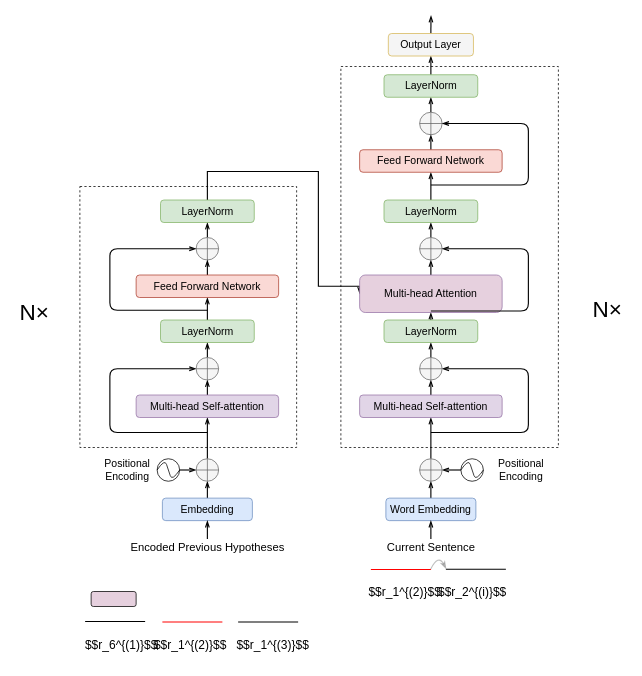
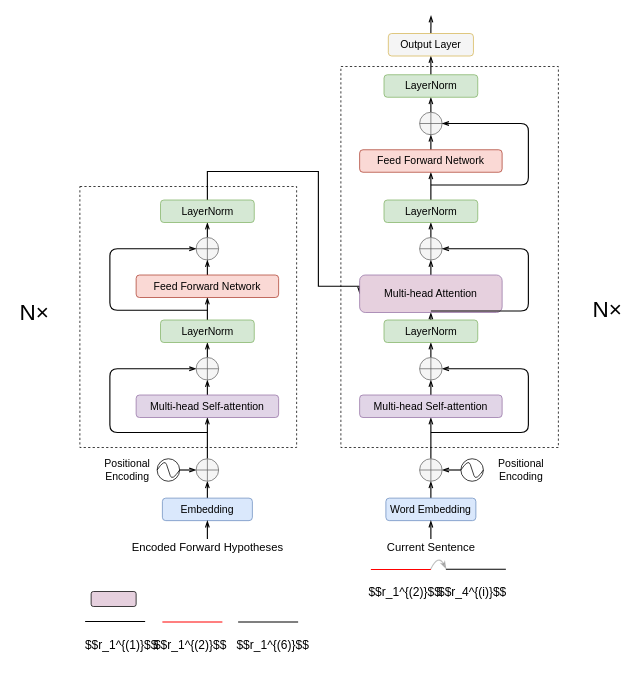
  <mxCell id="0" />
  <mxCell id="1" parent="0" />
  <mxCell id="2" value="&lt;font style=&quot;font-size: 16px&quot;&gt;$$r_1^{(2)}$$&lt;/font&gt;" style="text;html=1;align=center;verticalAlign=middle;resizable=0;points=[];autosize=1;strokeColor=none;fillColor=none;fontSize=30;" vertex="1" parent="1"><mxGeometry x="484" y="758.69" width="110" height="50" as="geometry" /></mxCell>
- <mxCell id="3" value="&lt;font style=&quot;font-size: 16px&quot;&gt;$$r_2^{(i)}$$&lt;/font&gt;" style="text;html=1;align=center;verticalAlign=middle;resizable=0;points=[];autosize=1;strokeColor=none;fillColor=none;fontSize=30;" vertex="1" parent="1"><mxGeometry x="574" y="758.69" width="110" height="50" as="geometry" /></mxCell>
- <mxCell id="4" value="&lt;font style=&quot;font-size: 16px&quot;&gt;$$r_1^{(3)}$$&lt;/font&gt;" style="text;html=1;align=center;verticalAlign=middle;resizable=0;points=[];autosize=1;strokeColor=none;fillColor=none;fontSize=30;" vertex="1" parent="1"><mxGeometry x="308" y="828.69" width="110" height="50" as="geometry" /></mxCell>
+ <mxCell id="3" value="&lt;font style=&quot;font-size: 16px&quot;&gt;$$r_4^{(i)}$$&lt;/font&gt;" style="text;html=1;align=center;verticalAlign=middle;resizable=0;points=[];autosize=1;strokeColor=none;fillColor=none;fontSize=30;" vertex="1" parent="1"><mxGeometry x="574" y="758.69" width="110" height="50" as="geometry" /></mxCell>
+ <mxCell id="4" value="&lt;font style=&quot;font-size: 16px&quot;&gt;$$r_1^{(6)}$$&lt;/font&gt;" style="text;html=1;align=center;verticalAlign=middle;resizable=0;points=[];autosize=1;strokeColor=none;fillColor=none;fontSize=30;" vertex="1" parent="1"><mxGeometry x="308" y="828.69" width="110" height="50" as="geometry" /></mxCell>
  <mxCell id="5" value="&lt;font style=&quot;font-size: 16px&quot;&gt;$$r_1^{(2)}$$&lt;/font&gt;" style="text;html=1;align=center;verticalAlign=middle;resizable=0;points=[];autosize=1;strokeColor=none;fillColor=none;fontSize=30;" vertex="1" parent="1"><mxGeometry x="198" y="828.69" width="110" height="50" as="geometry" /></mxCell>
  <mxCell id="6" value="" style="rounded=0;whiteSpace=wrap;html=1;shadow=0;glass=0;dashed=1;sketch=0;fillColor=none;" parent="1" vertex="1"><mxGeometry x="106" y="248" width="289" height="348" as="geometry" /></mxCell>
  <mxCell id="7" style="edgeStyle=orthogonalEdgeStyle;rounded=0;orthogonalLoop=1;jettySize=auto;html=1;entryX=0.5;entryY=1;entryDx=0;entryDy=0;strokeWidth=1.5;endArrow=openThin;endFill=0;exitX=0.5;exitY=0;exitDx=0;exitDy=0;" parent="1" source="29" target="9" edge="1"><mxGeometry relative="1" as="geometry"><mxPoint x="276" y="595" as="sourcePoint" /></mxGeometry></mxCell>
  <mxCell id="8" style="edgeStyle=orthogonalEdgeStyle;rounded=0;orthogonalLoop=1;jettySize=auto;html=1;exitX=0.5;exitY=0;exitDx=0;exitDy=0;entryX=0.5;entryY=1;entryDx=0;entryDy=0;endArrow=openThin;endFill=0;strokeWidth=1.5;" parent="1" source="9" target="12" edge="1"><mxGeometry relative="1" as="geometry" /></mxCell>
  <mxCell id="9" value="&lt;span style=&quot;font-size: 14px&quot;&gt;Multi-head Self-attention&lt;/span&gt;" style="rounded=1;whiteSpace=wrap;html=1;fillColor=#e1d5e7;strokeColor=#9673a6;" parent="1" vertex="1"><mxGeometry x="181" y="526" width="190" height="30" as="geometry" /></mxCell>
  <mxCell id="10" value="" style="edgeStyle=elbowEdgeStyle;elbow=horizontal;endArrow=openThin;html=1;strokeWidth=1.5;entryX=0;entryY=0.5;entryDx=0;entryDy=0;endFill=0;" parent="1" target="12" edge="1"><mxGeometry width="50" height="50" relative="1" as="geometry"><mxPoint x="276" y="576" as="sourcePoint" /><mxPoint x="376" y="486" as="targetPoint" /><Array as="points"><mxPoint x="146" y="536" /><mxPoint x="446" y="516" /></Array></mxGeometry></mxCell>
  <mxCell id="11" style="edgeStyle=orthogonalEdgeStyle;rounded=0;orthogonalLoop=1;jettySize=auto;html=1;exitX=0.5;exitY=0;exitDx=0;exitDy=0;entryX=0.5;entryY=1;entryDx=0;entryDy=0;endArrow=openThin;endFill=0;strokeWidth=1.5;" parent="1" source="12" target="14" edge="1"><mxGeometry relative="1" as="geometry" /></mxCell>
  <mxCell id="12" value="" style="shape=orEllipse;perimeter=ellipsePerimeter;whiteSpace=wrap;html=1;backgroundOutline=1;fillColor=#f5f5f5;strokeColor=#666666;fontColor=#333333;" parent="1" vertex="1"><mxGeometry x="261" y="476" width="30" height="30" as="geometry" /></mxCell>
  <mxCell id="13" style="edgeStyle=orthogonalEdgeStyle;rounded=0;orthogonalLoop=1;jettySize=auto;html=1;exitX=0.5;exitY=0;exitDx=0;exitDy=0;entryX=0.5;entryY=1;entryDx=0;entryDy=0;endArrow=openThin;endFill=0;strokeWidth=1.5;" parent="1" source="14" target="18" edge="1"><mxGeometry relative="1" as="geometry" /></mxCell>
  <mxCell id="14" value="&lt;span style=&quot;font-size: 14px&quot;&gt;LayerNorm&lt;/span&gt;" style="rounded=1;whiteSpace=wrap;html=1;fillColor=#d5e8d4;strokeColor=#82b366;" parent="1" vertex="1"><mxGeometry x="213.5" y="426" width="125" height="30" as="geometry" /></mxCell>
  <mxCell id="15" style="edgeStyle=orthogonalEdgeStyle;rounded=0;orthogonalLoop=1;jettySize=auto;html=1;exitX=0.5;exitY=0;exitDx=0;exitDy=0;entryX=0.5;entryY=1;entryDx=0;entryDy=0;endArrow=openThin;endFill=0;strokeWidth=1.5;" parent="1" source="16" target="21" edge="1"><mxGeometry relative="1" as="geometry" /></mxCell>
  <mxCell id="16" value="" style="shape=orEllipse;perimeter=ellipsePerimeter;whiteSpace=wrap;html=1;backgroundOutline=1;fillColor=#f5f5f5;strokeColor=#666666;fontColor=#333333;" parent="1" vertex="1"><mxGeometry x="261" y="316" width="30" height="30" as="geometry" /></mxCell>
  <mxCell id="17" style="edgeStyle=orthogonalEdgeStyle;rounded=0;orthogonalLoop=1;jettySize=auto;html=1;exitX=0.5;exitY=0;exitDx=0;exitDy=0;entryX=0.5;entryY=1;entryDx=0;entryDy=0;endArrow=openThin;endFill=0;strokeWidth=1.5;" parent="1" source="18" target="16" edge="1"><mxGeometry relative="1" as="geometry" /></mxCell>
  <mxCell id="18" value="&lt;span style=&quot;font-size: 14px&quot;&gt;Feed Forward Network&lt;/span&gt;" style="rounded=1;whiteSpace=wrap;html=1;fillColor=#fad9d5;strokeColor=#ae4132;" parent="1" vertex="1"><mxGeometry x="181" y="366" width="190" height="30" as="geometry" /></mxCell>
  <mxCell id="19" value="" style="edgeStyle=elbowEdgeStyle;elbow=horizontal;endArrow=openThin;html=1;strokeWidth=1.5;endFill=0;entryX=0;entryY=0.5;entryDx=0;entryDy=0;" parent="1" target="16" edge="1"><mxGeometry width="50" height="50" relative="1" as="geometry"><mxPoint x="276" y="413" as="sourcePoint" /><mxPoint x="256" y="346" as="targetPoint" /><Array as="points"><mxPoint x="146" y="376" /></Array></mxGeometry></mxCell>
  <mxCell id="20" style="edgeStyle=orthogonalEdgeStyle;rounded=0;orthogonalLoop=1;jettySize=auto;html=1;exitX=0.5;exitY=0;exitDx=0;exitDy=0;endArrow=openThin;endFill=0;strokeWidth=1.5;entryX=0;entryY=0.5;entryDx=0;entryDy=0;" parent="1" source="21" target="62" edge="1"><mxGeometry relative="1" as="geometry"><mxPoint x="185" y="222" as="targetPoint" /><Array as="points"><mxPoint x="276" y="228" /><mxPoint x="424" y="228" /><mxPoint x="424" y="381" /></Array></mxGeometry></mxCell>
  <mxCell id="21" value="&lt;span style=&quot;font-size: 14px&quot;&gt;LayerNorm&lt;/span&gt;" style="rounded=1;whiteSpace=wrap;html=1;fillColor=#d5e8d4;strokeColor=#82b366;" parent="1" vertex="1"><mxGeometry x="213.5" y="266" width="125" height="30" as="geometry" /></mxCell>
  <mxCell id="22" style="edgeStyle=none;rounded=0;orthogonalLoop=1;jettySize=auto;html=1;exitX=0.5;exitY=0;exitDx=0;exitDy=0;entryX=0.5;entryY=1;entryDx=0;entryDy=0;endArrow=openThin;endFill=0;strokeWidth=1.5;" parent="1" source="23" target="29" edge="1"><mxGeometry relative="1" as="geometry" /></mxCell>
  <mxCell id="23" value="&lt;font style=&quot;font-size: 14px&quot;&gt;Embedding&lt;/font&gt;" style="rounded=1;whiteSpace=wrap;html=1;fillColor=#dae8fc;strokeColor=#6c8ebf;" parent="1" vertex="1"><mxGeometry x="216" y="663.5" width="120" height="30" as="geometry" /></mxCell>
  <mxCell id="24" value="" style="endArrow=openThin;html=1;strokeWidth=1.5;entryX=0.5;entryY=1;entryDx=0;entryDy=0;endFill=0;" parent="1" edge="1"><mxGeometry width="50" height="50" relative="1" as="geometry"><mxPoint x="276" y="718" as="sourcePoint" /><mxPoint x="276" y="693.5" as="targetPoint" /></mxGeometry></mxCell>
  <mxCell id="25" style="edgeStyle=none;rounded=0;orthogonalLoop=1;jettySize=auto;html=1;exitX=1;exitY=0.5;exitDx=0;exitDy=0;entryX=0;entryY=0.5;entryDx=0;entryDy=0;endArrow=openThin;endFill=0;strokeWidth=1.5;" parent="1" source="26" target="29" edge="1"><mxGeometry relative="1" as="geometry" /></mxCell>
  <mxCell id="26" value="" style="ellipse;whiteSpace=wrap;html=1;aspect=fixed;rounded=0;shadow=0;glass=0;sketch=0;strokeColor=#000000;fillColor=none;gradientColor=none;" parent="1" vertex="1"><mxGeometry x="209" y="611" width="30" height="30" as="geometry" /></mxCell>
  <mxCell id="27" value="" style="curved=1;endArrow=none;html=1;strokeWidth=1;exitX=0;exitY=0.5;exitDx=0;exitDy=0;entryX=1;entryY=0.5;entryDx=0;entryDy=0;endFill=0;" parent="1" source="26" target="26" edge="1"><mxGeometry width="50" height="50" relative="1" as="geometry"><mxPoint x="219" y="670" as="sourcePoint" /><mxPoint x="269" y="620" as="targetPoint" /><Array as="points"><mxPoint x="219" y="611" /><mxPoint x="224" y="626" /><mxPoint x="229" y="641" /></Array></mxGeometry></mxCell>
  <mxCell id="28" value="&lt;font style=&quot;font-size: 14px&quot;&gt;Positional&lt;br&gt;Encoding&lt;/font&gt;" style="text;html=1;align=center;verticalAlign=middle;resizable=0;points=[];autosize=1;strokeColor=none;" parent="1" vertex="1"><mxGeometry x="129" y="606" width="80" height="40" as="geometry" /></mxCell>
  <mxCell id="29" value="" style="shape=orEllipse;perimeter=ellipsePerimeter;whiteSpace=wrap;html=1;backgroundOutline=1;fillColor=#f5f5f5;strokeColor=#666666;fontColor=#333333;" parent="1" vertex="1"><mxGeometry x="261" y="611" width="30" height="30" as="geometry" /></mxCell>
  <mxCell id="30" value="&lt;font style=&quot;font-size: 30px&quot;&gt;N×&lt;/font&gt;" style="text;html=1;align=center;verticalAlign=middle;resizable=0;points=[];autosize=1;strokeColor=none;" parent="1" vertex="1"><mxGeometry x="20" y="401" width="50" height="30" as="geometry" /></mxCell>
- <mxCell id="31" value="&lt;font style=&quot;font-size: 15px&quot;&gt;Encoded Previous Hypotheses&lt;/font&gt;" style="text;html=1;align=center;verticalAlign=middle;resizable=0;points=[];autosize=1;strokeColor=none;fillColor=none;" parent="1" vertex="1"><mxGeometry x="166" y="718" width="220" height="20" as="geometry" /></mxCell>
+ <mxCell id="31" value="&lt;font style=&quot;font-size: 15px&quot;&gt;Encoded Forward Hypotheses&lt;/font&gt;" style="text;html=1;align=center;verticalAlign=middle;resizable=0;points=[];autosize=1;strokeColor=none;fillColor=none;" parent="1" vertex="1"><mxGeometry x="166" y="718" width="220" height="20" as="geometry" /></mxCell>
  <mxCell id="32" value="" style="rounded=0;whiteSpace=wrap;html=1;shadow=0;glass=0;dashed=1;sketch=0;fillColor=none;" parent="1" vertex="1"><mxGeometry x="454" y="88" width="290" height="508" as="geometry" /></mxCell>
  <mxCell id="33" style="edgeStyle=orthogonalEdgeStyle;rounded=0;orthogonalLoop=1;jettySize=auto;html=1;entryX=0.5;entryY=1;entryDx=0;entryDy=0;strokeWidth=1.5;endArrow=openThin;endFill=0;exitX=0.5;exitY=0;exitDx=0;exitDy=0;" parent="1" source="56" target="35" edge="1"><mxGeometry relative="1" as="geometry"><mxPoint x="574" y="595" as="sourcePoint" /></mxGeometry></mxCell>
  <mxCell id="34" style="edgeStyle=orthogonalEdgeStyle;rounded=0;orthogonalLoop=1;jettySize=auto;html=1;exitX=0.5;exitY=0;exitDx=0;exitDy=0;entryX=0.5;entryY=1;entryDx=0;entryDy=0;endArrow=openThin;endFill=0;strokeWidth=1.5;" parent="1" source="35" target="38" edge="1"><mxGeometry relative="1" as="geometry" /></mxCell>
  <mxCell id="35" value="&lt;span style=&quot;font-size: 14px&quot;&gt;Multi-head Self-attention&lt;/span&gt;" style="rounded=1;whiteSpace=wrap;html=1;fillColor=#e1d5e7;strokeColor=#9673a6;" parent="1" vertex="1"><mxGeometry x="479" y="526" width="190" height="30" as="geometry" /></mxCell>
  <mxCell id="36" value="" style="edgeStyle=elbowEdgeStyle;elbow=horizontal;endArrow=openThin;html=1;strokeWidth=1.5;entryX=1;entryY=0.5;entryDx=0;entryDy=0;endFill=0;" parent="1" target="38" edge="1"><mxGeometry width="50" height="50" relative="1" as="geometry"><mxPoint x="574" y="576" as="sourcePoint" /><mxPoint x="674" y="486" as="targetPoint" /><Array as="points"><mxPoint x="704" y="528" /><mxPoint x="744" y="516" /></Array></mxGeometry></mxCell>
  <mxCell id="37" style="edgeStyle=orthogonalEdgeStyle;rounded=0;orthogonalLoop=1;jettySize=auto;html=1;exitX=0.5;exitY=0;exitDx=0;exitDy=0;entryX=0.5;entryY=1;entryDx=0;entryDy=0;endArrow=openThin;endFill=0;strokeWidth=1.5;" parent="1" source="38" target="41" edge="1"><mxGeometry relative="1" as="geometry" /></mxCell>
  <mxCell id="38" value="" style="shape=orEllipse;perimeter=ellipsePerimeter;whiteSpace=wrap;html=1;backgroundOutline=1;fillColor=#f5f5f5;strokeColor=#666666;fontColor=#333333;" parent="1" vertex="1"><mxGeometry x="559" y="476" width="30" height="30" as="geometry" /></mxCell>
  <mxCell id="39" style="edgeStyle=orthogonalEdgeStyle;rounded=0;orthogonalLoop=1;jettySize=auto;html=1;exitX=0.5;exitY=0;exitDx=0;exitDy=0;entryX=0.5;entryY=1;entryDx=0;entryDy=0;endArrow=openThin;endFill=0;strokeWidth=1.5;" parent="1" source="65" target="45" edge="1"><mxGeometry relative="1" as="geometry"><mxPoint x="574" y="259" as="sourcePoint" /></mxGeometry></mxCell>
  <mxCell id="40" style="edgeStyle=orthogonalEdgeStyle;rounded=0;orthogonalLoop=1;jettySize=auto;html=1;exitX=0.5;exitY=0;exitDx=0;exitDy=0;entryX=0.5;entryY=1;entryDx=0;entryDy=0;fontSize=30;strokeWidth=1.5;endArrow=openThin;endFill=0;" parent="1" source="41" target="62" edge="1"><mxGeometry relative="1" as="geometry" /></mxCell>
  <mxCell id="41" value="&lt;span style=&quot;font-size: 14px&quot;&gt;LayerNorm&lt;/span&gt;" style="rounded=1;whiteSpace=wrap;html=1;fillColor=#d5e8d4;strokeColor=#82b366;" parent="1" vertex="1"><mxGeometry x="511.5" y="426" width="125" height="30" as="geometry" /></mxCell>
  <mxCell id="42" style="edgeStyle=orthogonalEdgeStyle;rounded=0;orthogonalLoop=1;jettySize=auto;html=1;exitX=0.5;exitY=0;exitDx=0;exitDy=0;entryX=0.5;entryY=1;entryDx=0;entryDy=0;endArrow=openThin;endFill=0;strokeWidth=1.5;" parent="1" source="43" target="48" edge="1"><mxGeometry relative="1" as="geometry" /></mxCell>
  <mxCell id="43" value="" style="shape=orEllipse;perimeter=ellipsePerimeter;whiteSpace=wrap;html=1;backgroundOutline=1;fillColor=#f5f5f5;strokeColor=#666666;fontColor=#333333;" parent="1" vertex="1"><mxGeometry x="559" y="149" width="30" height="30" as="geometry" /></mxCell>
  <mxCell id="44" style="edgeStyle=orthogonalEdgeStyle;rounded=0;orthogonalLoop=1;jettySize=auto;html=1;exitX=0.5;exitY=0;exitDx=0;exitDy=0;entryX=0.5;entryY=1;entryDx=0;entryDy=0;endArrow=openThin;endFill=0;strokeWidth=1.5;" parent="1" source="45" target="43" edge="1"><mxGeometry relative="1" as="geometry" /></mxCell>
  <mxCell id="45" value="&lt;span style=&quot;font-size: 14px&quot;&gt;Feed Forward Network&lt;/span&gt;" style="rounded=1;whiteSpace=wrap;html=1;fillColor=#fad9d5;strokeColor=#ae4132;" parent="1" vertex="1"><mxGeometry x="479" y="199" width="190" height="30" as="geometry" /></mxCell>
  <mxCell id="46" value="" style="edgeStyle=elbowEdgeStyle;elbow=horizontal;endArrow=openThin;html=1;strokeWidth=1.5;endFill=0;entryX=1;entryY=0.5;entryDx=0;entryDy=0;" parent="1" target="43" edge="1"><mxGeometry width="50" height="50" relative="1" as="geometry"><mxPoint x="574" y="246" as="sourcePoint" /><mxPoint x="554" y="179" as="targetPoint" /><Array as="points"><mxPoint x="704" y="221" /></Array></mxGeometry></mxCell>
  <mxCell id="47" style="edgeStyle=orthogonalEdgeStyle;rounded=0;orthogonalLoop=1;jettySize=auto;html=1;exitX=0.5;exitY=0;exitDx=0;exitDy=0;endArrow=openThin;endFill=0;strokeWidth=1.5;entryX=0.5;entryY=1;entryDx=0;entryDy=0;" parent="1" source="48" target="58" edge="1"><mxGeometry relative="1" as="geometry"><mxPoint x="574" y="213" as="targetPoint" /></mxGeometry></mxCell>
  <mxCell id="48" value="&lt;span style=&quot;font-size: 14px&quot;&gt;LayerNorm&lt;/span&gt;" style="rounded=1;whiteSpace=wrap;html=1;fillColor=#d5e8d4;strokeColor=#82b366;" parent="1" vertex="1"><mxGeometry x="511.5" y="99" width="125" height="30" as="geometry" /></mxCell>
  <mxCell id="49" style="edgeStyle=none;rounded=0;orthogonalLoop=1;jettySize=auto;html=1;exitX=0.5;exitY=0;exitDx=0;exitDy=0;entryX=0.5;entryY=1;entryDx=0;entryDy=0;endArrow=openThin;endFill=0;strokeWidth=1.5;" parent="1" source="50" target="56" edge="1"><mxGeometry relative="1" as="geometry" /></mxCell>
  <mxCell id="50" value="&lt;font style=&quot;font-size: 14px&quot;&gt;Word Embedding&lt;/font&gt;" style="rounded=1;whiteSpace=wrap;html=1;fillColor=#dae8fc;strokeColor=#6c8ebf;" parent="1" vertex="1"><mxGeometry x="514" y="663.5" width="120" height="30" as="geometry" /></mxCell>
  <mxCell id="51" value="" style="endArrow=openThin;html=1;strokeWidth=1.5;entryX=0.5;entryY=1;entryDx=0;entryDy=0;endFill=0;" parent="1" edge="1"><mxGeometry width="50" height="50" relative="1" as="geometry"><mxPoint x="574" y="718" as="sourcePoint" /><mxPoint x="574" y="693.5" as="targetPoint" /></mxGeometry></mxCell>
  <mxCell id="52" style="edgeStyle=none;rounded=0;orthogonalLoop=1;jettySize=auto;html=1;exitX=0;exitY=0.5;exitDx=0;exitDy=0;entryX=1;entryY=0.5;entryDx=0;entryDy=0;endArrow=openThin;endFill=0;strokeWidth=1.5;" parent="1" source="53" target="56" edge="1"><mxGeometry relative="1" as="geometry"><mxPoint x="682.75" y="626" as="targetPoint" /></mxGeometry></mxCell>
  <mxCell id="53" value="" style="ellipse;whiteSpace=wrap;html=1;aspect=fixed;rounded=0;shadow=0;glass=0;sketch=0;strokeColor=#000000;fillColor=none;gradientColor=none;" parent="1" vertex="1"><mxGeometry x="614" y="611" width="30" height="30" as="geometry" /></mxCell>
  <mxCell id="54" value="" style="curved=1;endArrow=none;html=1;strokeWidth=1;exitX=0;exitY=0.5;exitDx=0;exitDy=0;entryX=1;entryY=0.5;entryDx=0;entryDy=0;endFill=0;" parent="1" source="53" target="53" edge="1"><mxGeometry width="50" height="50" relative="1" as="geometry"><mxPoint x="624" y="670" as="sourcePoint" /><mxPoint x="674" y="620" as="targetPoint" /><Array as="points"><mxPoint x="624" y="611" /><mxPoint x="629" y="626" /><mxPoint x="634" y="641" /></Array></mxGeometry></mxCell>
  <mxCell id="55" value="&lt;font style=&quot;font-size: 14px&quot;&gt;Positional&lt;br&gt;Encoding&lt;/font&gt;" style="text;html=1;align=center;verticalAlign=middle;resizable=0;points=[];autosize=1;strokeColor=none;" parent="1" vertex="1"><mxGeometry x="654" y="606" width="80" height="40" as="geometry" /></mxCell>
  <mxCell id="56" value="" style="shape=orEllipse;perimeter=ellipsePerimeter;whiteSpace=wrap;html=1;backgroundOutline=1;fillColor=#f5f5f5;strokeColor=#666666;fontColor=#333333;" parent="1" vertex="1"><mxGeometry x="559" y="611" width="30" height="30" as="geometry" /></mxCell>
  <mxCell id="57" style="edgeStyle=none;rounded=0;orthogonalLoop=1;jettySize=auto;html=1;exitX=0.5;exitY=0;exitDx=0;exitDy=0;endArrow=openThin;endFill=0;strokeWidth=1.5;" parent="1" source="58" edge="1"><mxGeometry relative="1" as="geometry"><mxPoint x="574.167" y="20" as="targetPoint" /></mxGeometry></mxCell>
  <mxCell id="58" value="&lt;span style=&quot;font-size: 14px&quot;&gt;Output Layer&lt;/span&gt;" style="rounded=1;whiteSpace=wrap;html=1;fillColor=#f5f5f5;strokeColor=#d6b656;" parent="1" vertex="1"><mxGeometry x="517.25" y="44" width="113.5" height="30" as="geometry" /></mxCell>
  <mxCell id="59" value="&lt;font style=&quot;font-size: 30px&quot;&gt;N×&lt;/font&gt;" style="text;html=1;align=center;verticalAlign=middle;resizable=0;points=[];autosize=1;strokeColor=none;" parent="1" vertex="1"><mxGeometry x="784" y="396" width="50" height="30" as="geometry" /></mxCell>
  <mxCell id="60" value="&lt;span style=&quot;font-size: 15px&quot;&gt;Current Sentence&lt;/span&gt;" style="text;html=1;align=center;verticalAlign=middle;resizable=0;points=[];autosize=1;strokeColor=none;fillColor=none;" parent="1" vertex="1"><mxGeometry x="509" y="718" width="130" height="20" as="geometry" /></mxCell>
  <mxCell id="61" style="edgeStyle=orthogonalEdgeStyle;rounded=0;orthogonalLoop=1;jettySize=auto;html=1;exitX=0.5;exitY=0;exitDx=0;exitDy=0;entryX=0.5;entryY=1;entryDx=0;entryDy=0;endArrow=openThin;endFill=0;strokeWidth=1.5;" parent="1" source="62" target="64" edge="1"><mxGeometry relative="1" as="geometry" /></mxCell>
  <mxCell id="62" value="&lt;span style=&quot;font-size: 14px&quot;&gt;Multi-head Attention&lt;/span&gt;" style="rounded=1;whiteSpace=wrap;html=1;fillColor=#E6D0DE;strokeColor=#9673a6;" parent="1" vertex="1"><mxGeometry x="479" y="366" width="190" height="50" as="geometry" /></mxCell>
  <mxCell id="63" style="edgeStyle=orthogonalEdgeStyle;rounded=0;orthogonalLoop=1;jettySize=auto;html=1;exitX=0.5;exitY=0;exitDx=0;exitDy=0;entryX=0.5;entryY=1;entryDx=0;entryDy=0;endArrow=openThin;endFill=0;strokeWidth=1.5;" parent="1" source="64" target="65" edge="1"><mxGeometry relative="1" as="geometry" /></mxCell>
  <mxCell id="64" value="" style="shape=orEllipse;perimeter=ellipsePerimeter;whiteSpace=wrap;html=1;backgroundOutline=1;fillColor=#f5f5f5;strokeColor=#666666;fontColor=#333333;" parent="1" vertex="1"><mxGeometry x="559" y="316" width="30" height="30" as="geometry" /></mxCell>
  <mxCell id="65" value="&lt;span style=&quot;font-size: 14px&quot;&gt;LayerNorm&lt;/span&gt;" style="rounded=1;whiteSpace=wrap;html=1;fillColor=#d5e8d4;strokeColor=#82b366;" parent="1" vertex="1"><mxGeometry x="511.5" y="266" width="125" height="30" as="geometry" /></mxCell>
  <mxCell id="66" value="" style="edgeStyle=elbowEdgeStyle;elbow=horizontal;endArrow=openThin;html=1;strokeWidth=1.5;entryX=1;entryY=0.5;entryDx=0;entryDy=0;endFill=0;" parent="1" target="64" edge="1"><mxGeometry width="50" height="50" relative="1" as="geometry"><mxPoint x="574" y="414" as="sourcePoint" /><mxPoint x="589" y="329" as="targetPoint" /><Array as="points"><mxPoint x="704" y="366" /><mxPoint x="744" y="354" /></Array></mxGeometry></mxCell>
  <mxCell id="67" value="" style="endArrow=none;html=1;rounded=0;fontSize=30;strokeWidth=1.5;" edge="1" parent="1"><mxGeometry width="50" height="50" relative="1" as="geometry"><mxPoint x="113" y="828" as="sourcePoint" /><mxPoint x="193" y="828" as="targetPoint" /></mxGeometry></mxCell>
- <mxCell id="68" value="&lt;font style=&quot;font-size: 16px&quot;&gt;$$r_6^{(1)}$$&lt;/font&gt;" style="text;html=1;align=center;verticalAlign=middle;resizable=0;points=[];autosize=1;strokeColor=none;fillColor=none;fontSize=30;" vertex="1" parent="1"><mxGeometry x="106" y="828.69" width="110" height="50" as="geometry" /></mxCell>
+ <mxCell id="68" value="&lt;font style=&quot;font-size: 16px&quot;&gt;$$r_1^{(1)}$$&lt;/font&gt;" style="text;html=1;align=center;verticalAlign=middle;resizable=0;points=[];autosize=1;strokeColor=none;fillColor=none;fontSize=30;" vertex="1" parent="1"><mxGeometry x="106" y="828.69" width="110" height="50" as="geometry" /></mxCell>
  <mxCell id="69" value="" style="endArrow=none;html=1;rounded=0;fontSize=30;strokeWidth=1.5;strokeColor=#FF0000;" edge="1" parent="1"><mxGeometry width="50" height="50" relative="1" as="geometry"><mxPoint x="216" y="828.69" as="sourcePoint" /><mxPoint x="296" y="828.69" as="targetPoint" /></mxGeometry></mxCell>
  <mxCell id="70" value="" style="endArrow=none;html=1;rounded=0;fontSize=30;strokeWidth=1.5;" edge="1" parent="1"><mxGeometry width="50" height="50" relative="1" as="geometry"><mxPoint x="317" y="828.69" as="sourcePoint" /><mxPoint x="397" y="828.69" as="targetPoint" /></mxGeometry></mxCell>
  <mxCell id="71" value="" style="endArrow=none;html=1;rounded=0;fontSize=30;strokeWidth=1.5;strokeColor=#FF0000;" edge="1" parent="1"><mxGeometry width="50" height="50" relative="1" as="geometry"><mxPoint x="494" y="758.69" as="sourcePoint" /><mxPoint x="574" y="758.69" as="targetPoint" /></mxGeometry></mxCell>
  <mxCell id="72" value="" style="endArrow=none;html=1;rounded=0;fontSize=30;strokeWidth=1.5;" edge="1" parent="1"><mxGeometry width="50" height="50" relative="1" as="geometry"><mxPoint x="594" y="758.29" as="sourcePoint" /><mxPoint x="674" y="758.29" as="targetPoint" /></mxGeometry></mxCell>
  <mxCell id="73" value="" style="endArrow=none;html=1;fontSize=16;strokeColor=#808080;strokeWidth=1.5;opacity=50;startArrow=classicThin;startFill=1;curved=1;entryX=-0.003;entryY=-0.009;entryDx=0;entryDy=0;entryPerimeter=0;exitX=0.186;exitY=-0.016;exitDx=0;exitDy=0;exitPerimeter=0;" edge="1" parent="1" source="3" target="3"><mxGeometry width="50" height="50" relative="1" as="geometry"><mxPoint x="594" y="748" as="sourcePoint" /><mxPoint x="574" y="748" as="targetPoint" /><Array as="points"><mxPoint x="584" y="738" /></Array></mxGeometry></mxCell>
  <mxCell id="74" value="" style="rounded=1;whiteSpace=wrap;html=1;fontSize=16;fillColor=#E6D0DE;" vertex="1" parent="1"><mxGeometry x="121" y="788" width="60" height="20" as="geometry" /></mxCell>
